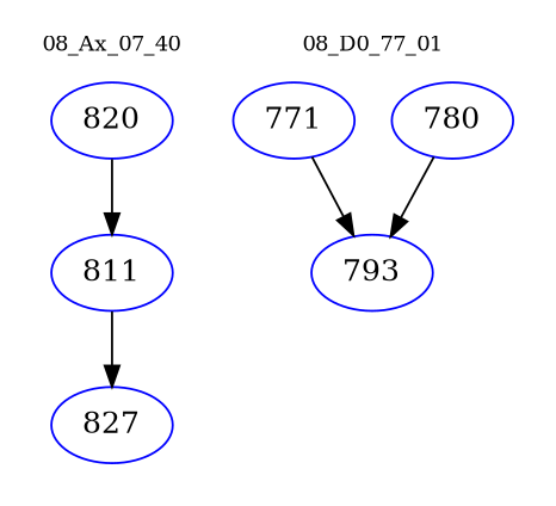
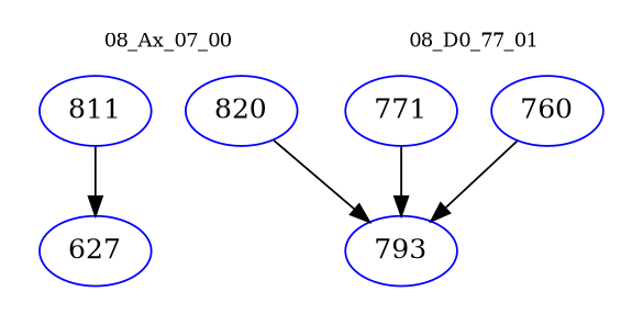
  digraph {
    node [color=blue]
    edge [color=black]
    n1 [label=820]
    n2 [label=811]
-   n3 [label=827]
-   n4 [label=780]
+   n3 [label=627]
+   n4 [label=760]
    n5 [label=771]
    n6 [label=793]
    subgraph cluster_1 {
      color=white
      fontsize=10
-     label="08_Ax_07_40"
+     label="08_Ax_07_00"
      n1
      n2
      n3
    }
    subgraph cluster_2 {
      color=white
      fontsize=10
      label="08_D0_77_01"
      n4
      n5
      n6
    }
-   n1 -> n2
+   n1 -> n6
    n2 -> n3
    n4 -> n6
    n5 -> n6
  }
